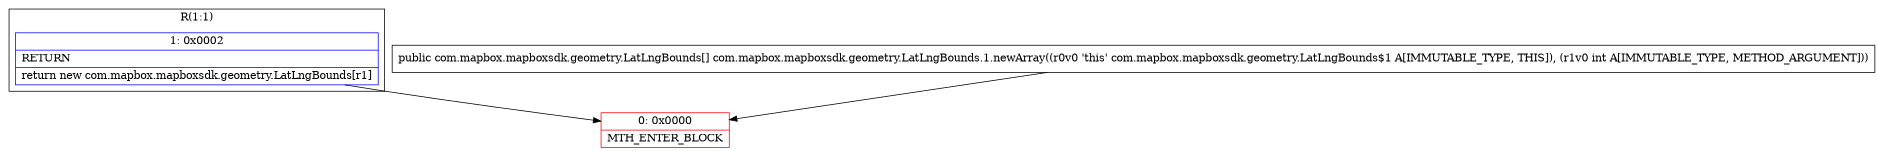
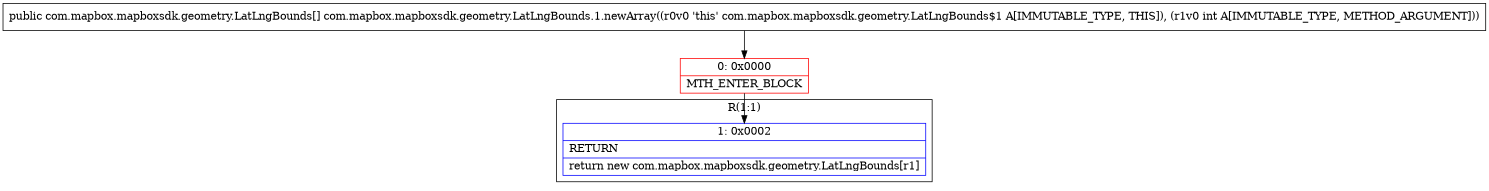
  digraph {
    node [shape=record]
    n1 [color=blue label="{1\:\ 0x0002|RETURN\l|return new com.mapbox.mapboxsdk.geometry.LatLngBounds[r1]\l}"]
    n2 [color=red label="{0\:\ 0x0000|MTH_ENTER_BLOCK\l}"]
    n3 [label="{public com.mapbox.mapboxsdk.geometry.LatLngBounds[] com.mapbox.mapboxsdk.geometry.LatLngBounds.1.newArray((r0v0 'this' com.mapbox.mapboxsdk.geometry.LatLngBounds$1 A[IMMUTABLE_TYPE, THIS]), (r1v0 int A[IMMUTABLE_TYPE, METHOD_ARGUMENT])) }"]
    subgraph cluster_1 {
      label="R(1:1)"
      n1
    }
-   n1 -> n2
+   n2 -> n1
    n3 -> n2
  }
